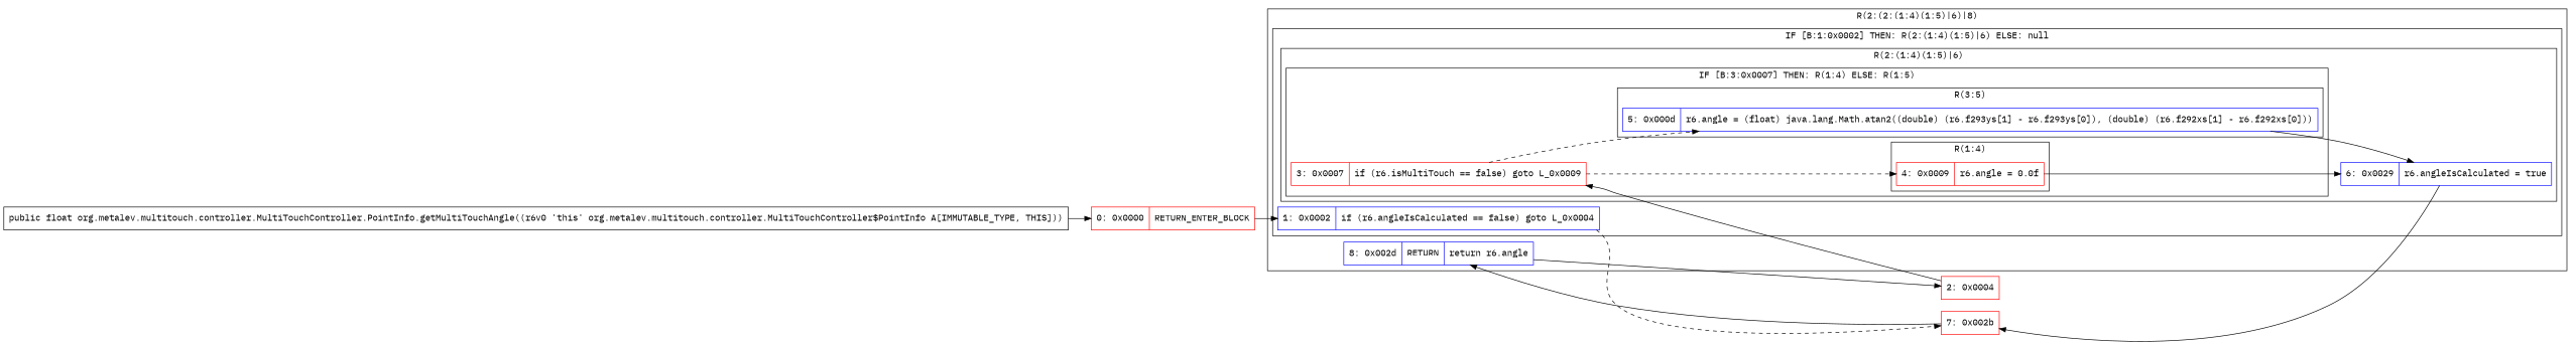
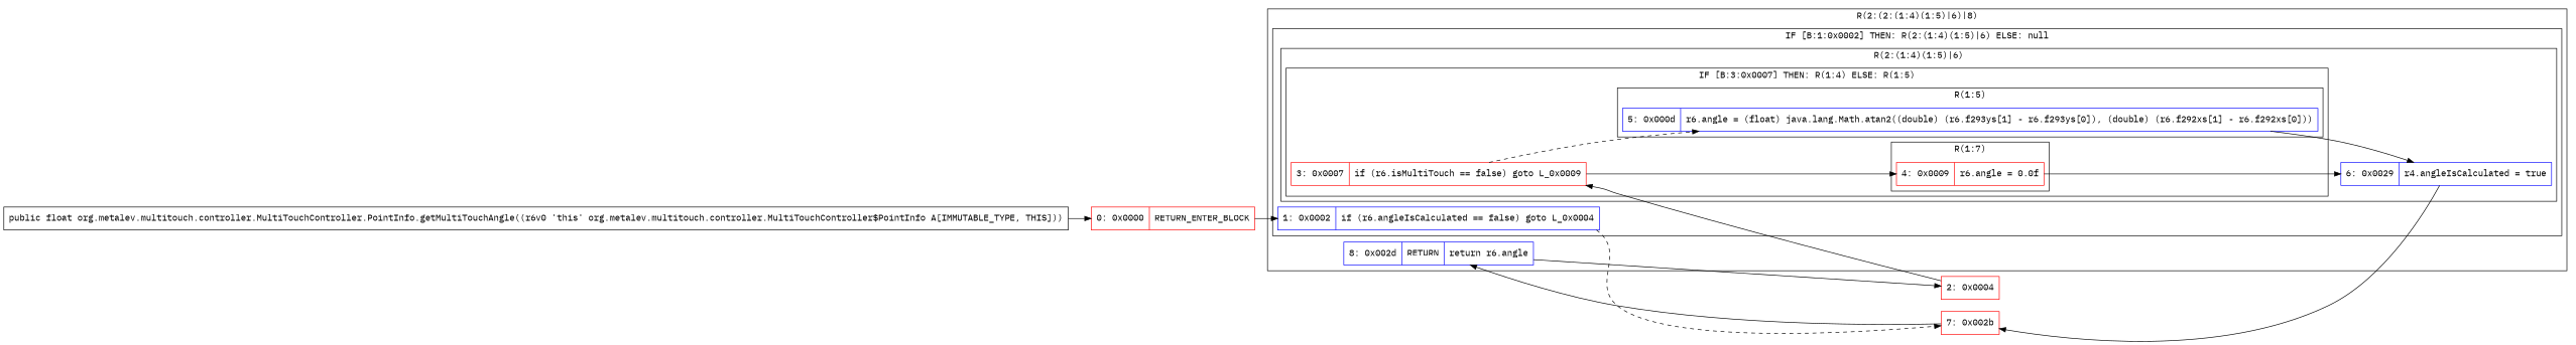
  digraph {
    fontname="IBM Plex Mono"
    rankdir=LR
    node [color=red fontname="IBM Plex Mono" shape=record]
    edge [fontname="IBM Plex Mono"]
    n1 [label="{4\:\ 0x0009|r6.angle = 0.0f\l}"]
    n2 [color=blue label="{5\:\ 0x000d|r6.angle = (float) java.lang.Math.atan2((double) (r6.f293ys[1] \- r6.f293ys[0]), (double) (r6.f292xs[1] \- r6.f292xs[0]))\l}"]
    n3 [label="{3\:\ 0x0007|if (r6.isMultiTouch == false) goto L_0x0009\l}"]
-   n4 [color=blue label="{6\:\ 0x0029|r6.angleIsCalculated = true\l}"]
+   n4 [color=blue label="{6\:\ 0x0029|r4.angleIsCalculated = true\l}"]
    n5 [color=blue label="{1\:\ 0x0002|if (r6.angleIsCalculated == false) goto L_0x0004\l}"]
    n6 [color=blue label="{8\:\ 0x002d|RETURN\l|return r6.angle\l}"]
    n7 [label="{7\:\ 0x002b}"]
    n8 [label="{2\:\ 0x0004}"]
    n9 [label="{0\:\ 0x0000|RETURN_ENTER_BLOCK\l}"]
    n10 [label="{public float org.metalev.multitouch.controller.MultiTouchController.PointInfo.getMultiTouchAngle((r6v0 'this' org.metalev.multitouch.controller.MultiTouchController$PointInfo A[IMMUTABLE_TYPE, THIS])) }" color=""]
    subgraph cluster_1 {
      label="R(2:(2:(1:4)(1:5)|6)|8)"
      n6
      subgraph cluster_2 {
        label="IF [B:1:0x0002] THEN: R(2:(1:4)(1:5)|6) ELSE: null"
        n5
        subgraph cluster_3 {
          label="R(2:(1:4)(1:5)|6)"
          n4
          subgraph cluster_4 {
            label="IF [B:3:0x0007] THEN: R(1:4) ELSE: R(1:5)"
            n3
            subgraph cluster_5 {
-             label="R(1:4)"
+             label="R(1:7)"
              n1
            }
            subgraph cluster_6 {
-             label="R(3:5)"
+             label="R(1:5)"
              n2
            }
          }
        }
      }
    }
    n1 -> n4
    n2 -> n4
-   n3 -> n1 [style=dashed]
+   n3 -> n1
    n3 -> n2 [style=dashed]
    n4 -> n7
    n5 -> n7 [style=dashed]
    n6 -> n8
    n7 -> n6
    n8 -> n3
    n9 -> n5
    n10 -> n9
  }
